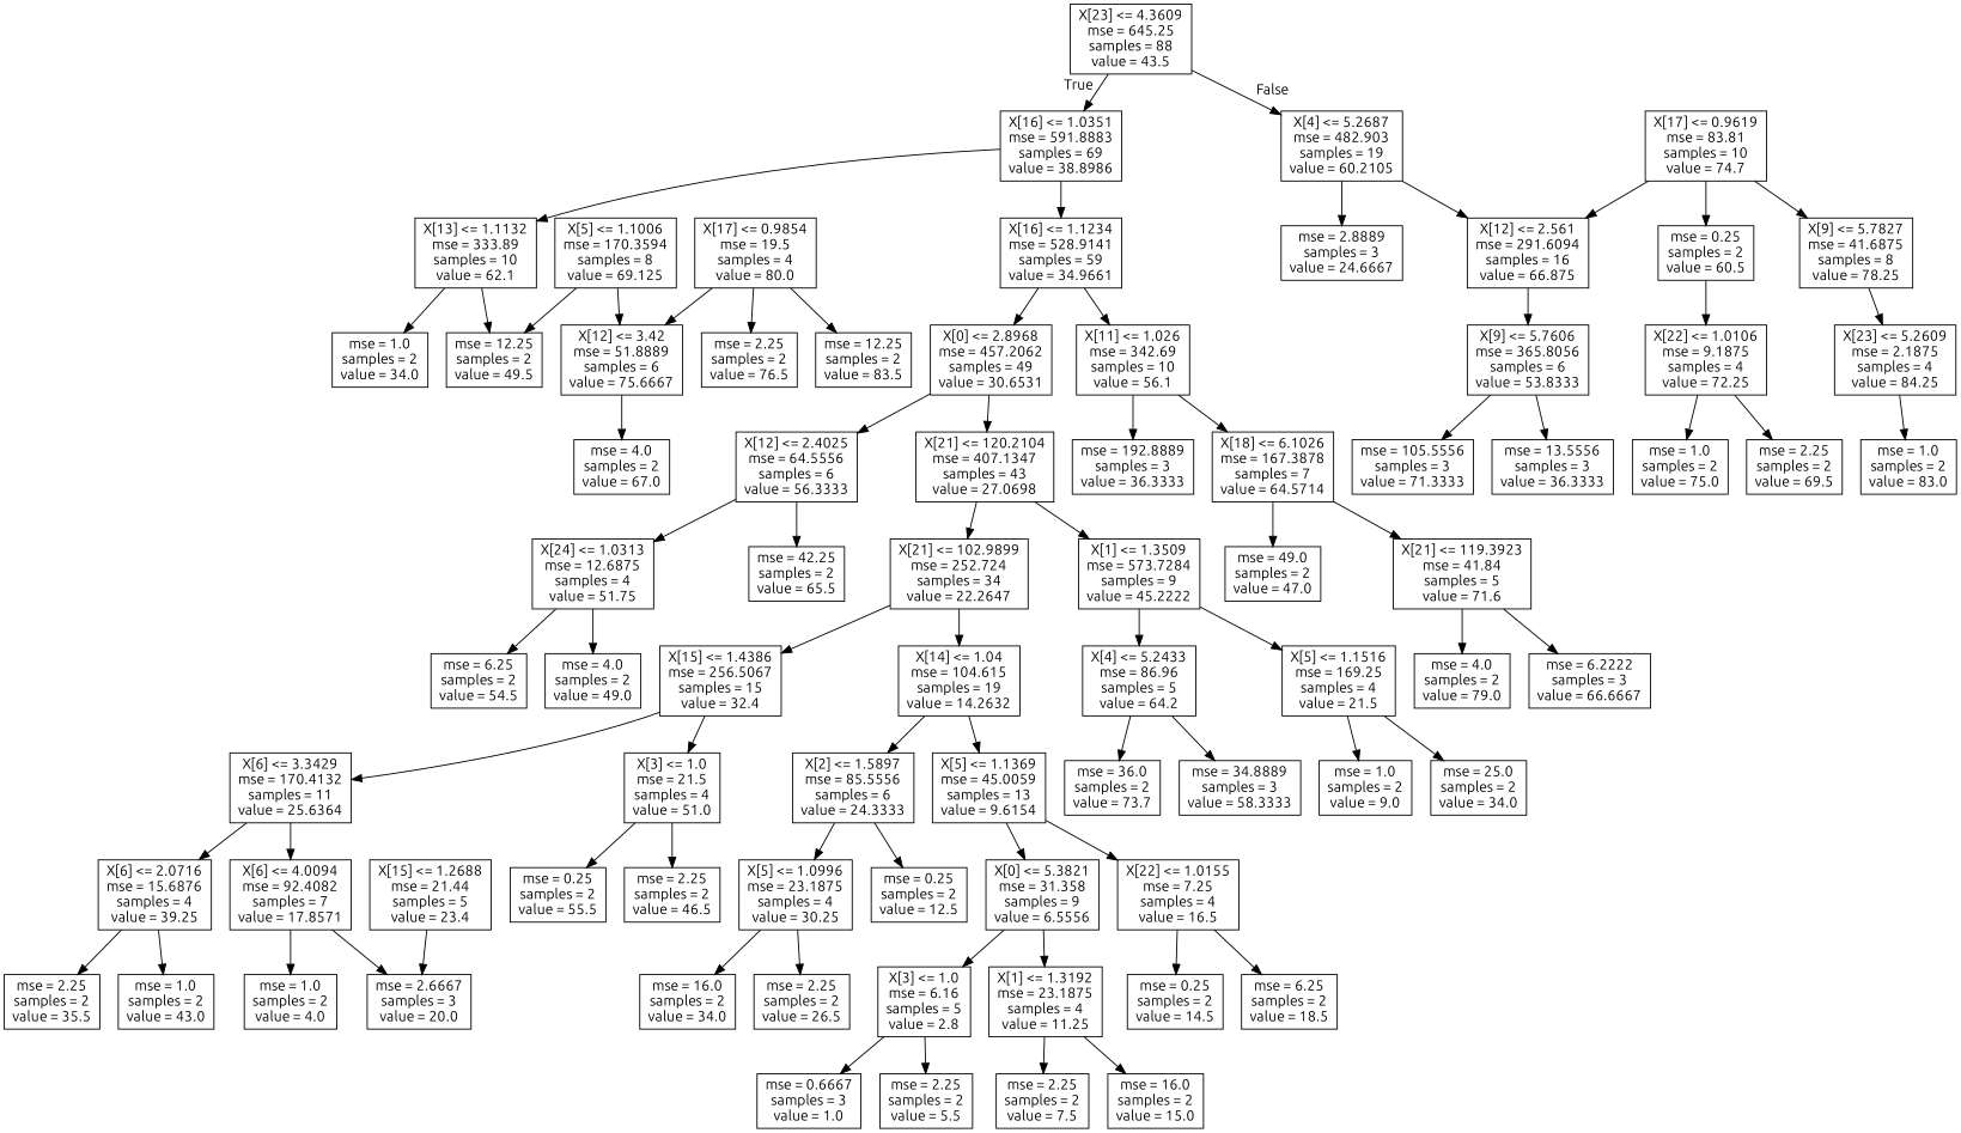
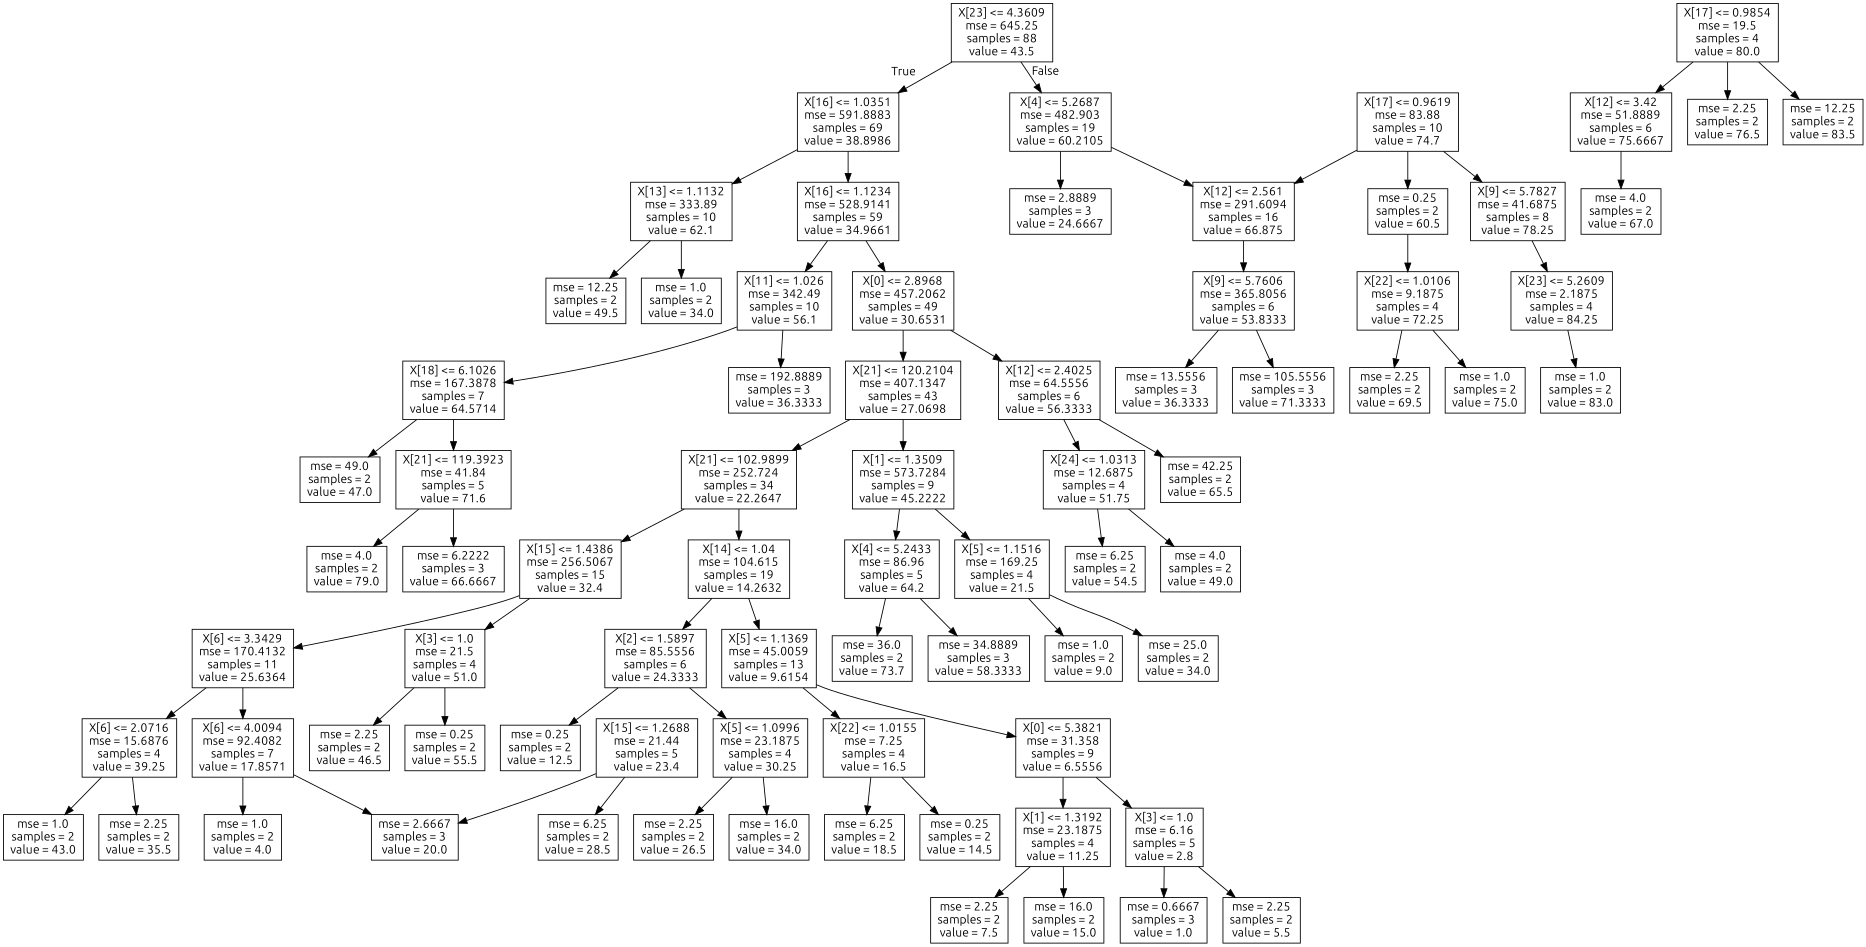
  digraph {
    fontname=Ubuntu
    node [fontname=Ubuntu shape=box]
    edge [fontname=Ubuntu]
    n1 [label="X[23] <= 4.3609\nmse = 645.25\nsamples = 88\nvalue = 43.5"]
    n2 [label="X[16] <= 1.0351\nmse = 591.8883\nsamples = 69\nvalue = 38.8986"]
    n3 [label="X[4] <= 5.2687\nmse = 482.903\nsamples = 19\nvalue = 60.2105"]
    n4 [label="X[13] <= 1.1132\nmse = 333.89\nsamples = 10\nvalue = 62.1"]
    n5 [label="X[16] <= 1.1234\nmse = 528.9141\nsamples = 59\nvalue = 34.9661"]
    n6 [label="mse = 2.8889\nsamples = 3\nvalue = 24.6667"]
    n7 [label="X[12] <= 2.561\nmse = 291.6094\nsamples = 16\nvalue = 66.875"]
    n8 [label="mse = 1.0\nsamples = 2\nvalue = 34.0"]
    n9 [label="mse = 12.25\nsamples = 2\nvalue = 49.5"]
    n10 [label="X[0] <= 2.8968\nmse = 457.2062\nsamples = 49\nvalue = 30.6531"]
-   n11 [label="X[11] <= 1.026\nmse = 342.69\nsamples = 10\nvalue = 56.1"]
-   n12 [label="X[5] <= 1.1006\nmse = 170.3594\nsamples = 8\nvalue = 69.125"]
+   n11 [label="X[11] <= 1.026\nmse = 342.49\nsamples = 10\nvalue = 56.1"]
    n13 [label="X[12] <= 3.42\nmse = 51.8889\nsamples = 6\nvalue = 75.6667"]
    n14 [label="mse = 4.0\nsamples = 2\nvalue = 67.0"]
    n15 [label="X[17] <= 0.9854\nmse = 19.5\nsamples = 4\nvalue = 80.0"]
    n16 [label="mse = 2.25\nsamples = 2\nvalue = 76.5"]
    n17 [label="mse = 12.25\nsamples = 2\nvalue = 83.5"]
    n18 [label="X[12] <= 2.4025\nmse = 64.5556\nsamples = 6\nvalue = 56.3333"]
    n19 [label="X[21] <= 120.2104\nmse = 407.1347\nsamples = 43\nvalue = 27.0698"]
    n20 [label="mse = 192.8889\nsamples = 3\nvalue = 36.3333"]
    n21 [label="X[18] <= 6.1026\nmse = 167.3878\nsamples = 7\nvalue = 64.5714"]
    n22 [label="X[24] <= 1.0313\nmse = 12.6875\nsamples = 4\nvalue = 51.75"]
    n23 [label="mse = 42.25\nsamples = 2\nvalue = 65.5"]
    n24 [label="X[21] <= 102.9899\nmse = 252.724\nsamples = 34\nvalue = 22.2647"]
    n25 [label="X[1] <= 1.3509\nmse = 573.7284\nsamples = 9\nvalue = 45.2222"]
    n26 [label="mse = 6.25\nsamples = 2\nvalue = 54.5"]
    n27 [label="mse = 4.0\nsamples = 2\nvalue = 49.0"]
    n28 [label="X[15] <= 1.4386\nmse = 256.5067\nsamples = 15\nvalue = 32.4"]
    n29 [label="X[14] <= 1.04\nmse = 104.615\nsamples = 19\nvalue = 14.2632"]
    n30 [label="X[4] <= 5.2433\nmse = 86.96\nsamples = 5\nvalue = 64.2"]
    n31 [label="X[5] <= 1.1516\nmse = 169.25\nsamples = 4\nvalue = 21.5"]
    n32 [label="X[6] <= 3.3429\nmse = 170.4132\nsamples = 11\nvalue = 25.6364"]
    n33 [label="X[3] <= 1.0\nmse = 21.5\nsamples = 4\nvalue = 51.0"]
    n34 [label="X[2] <= 1.5897\nmse = 85.5556\nsamples = 6\nvalue = 24.3333"]
    n35 [label="X[5] <= 1.1369\nmse = 45.0059\nsamples = 13\nvalue = 9.6154"]
    n36 [label="X[6] <= 2.0716\nmse = 15.6876\nsamples = 4\nvalue = 39.25"]
    n37 [label="X[6] <= 4.0094\nmse = 92.4082\nsamples = 7\nvalue = 17.8571"]
    n38 [label="mse = 0.25\nsamples = 2\nvalue = 55.5"]
    n39 [label="mse = 2.25\nsamples = 2\nvalue = 46.5"]
    n40 [label="mse = 2.25\nsamples = 2\nvalue = 35.5"]
    n41 [label="mse = 1.0\nsamples = 2\nvalue = 43.0"]
    n42 [label="mse = 1.0\nsamples = 2\nvalue = 4.0"]
    n43 [label="mse = 2.6667\nsamples = 3\nvalue = 20.0"]
    n44 [label="X[15] <= 1.2688\nmse = 21.44\nsamples = 5\nvalue = 23.4"]
+   n45 [label="mse = 6.25\nsamples = 2\nvalue = 28.5"]
    n46 [label="X[5] <= 1.0996\nmse = 23.1875\nsamples = 4\nvalue = 30.25"]
    n47 [label="mse = 0.25\nsamples = 2\nvalue = 12.5"]
    n48 [label="X[0] <= 5.3821\nmse = 31.358\nsamples = 9\nvalue = 6.5556"]
    n49 [label="X[22] <= 1.0155\nmse = 7.25\nsamples = 4\nvalue = 16.5"]
    n50 [label="mse = 16.0\nsamples = 2\nvalue = 34.0"]
    n51 [label="mse = 2.25\nsamples = 2\nvalue = 26.5"]
    n52 [label="X[3] <= 1.0\nmse = 6.16\nsamples = 5\nvalue = 2.8"]
    n53 [label="X[1] <= 1.3192\nmse = 23.1875\nsamples = 4\nvalue = 11.25"]
    n54 [label="mse = 0.25\nsamples = 2\nvalue = 14.5"]
    n55 [label="mse = 6.25\nsamples = 2\nvalue = 18.5"]
    n56 [label="mse = 0.6667\nsamples = 3\nvalue = 1.0"]
    n57 [label="mse = 2.25\nsamples = 2\nvalue = 5.5"]
    n58 [label="mse = 2.25\nsamples = 2\nvalue = 7.5"]
    n59 [label="mse = 16.0\nsamples = 2\nvalue = 15.0"]
    n60 [label="mse = 36.0\nsamples = 2\nvalue = 73.7"]
    n61 [label="mse = 34.8889\nsamples = 3\nvalue = 58.3333"]
    n62 [label="mse = 1.0\nsamples = 2\nvalue = 9.0"]
    n63 [label="mse = 25.0\nsamples = 2\nvalue = 34.0"]
    n64 [label="mse = 49.0\nsamples = 2\nvalue = 47.0"]
    n65 [label="X[21] <= 119.3923\nmse = 41.84\nsamples = 5\nvalue = 71.6"]
    n66 [label="mse = 4.0\nsamples = 2\nvalue = 79.0"]
    n67 [label="mse = 6.2222\nsamples = 3\nvalue = 66.6667"]
    n68 [label="X[9] <= 5.7606\nmse = 365.8056\nsamples = 6\nvalue = 53.8333"]
    n69 [label="mse = 105.5556\nsamples = 3\nvalue = 71.3333"]
    n70 [label="mse = 13.5556\nsamples = 3\nvalue = 36.3333"]
-   n71 [label="X[17] <= 0.9619\nmse = 83.81\nsamples = 10\nvalue = 74.7"]
+   n71 [label="X[17] <= 0.9619\nmse = 83.88\nsamples = 10\nvalue = 74.7"]
    n72 [label="mse = 0.25\nsamples = 2\nvalue = 60.5"]
    n73 [label="X[9] <= 5.7827\nmse = 41.6875\nsamples = 8\nvalue = 78.25"]
    n74 [label="X[22] <= 1.0106\nmse = 9.1875\nsamples = 4\nvalue = 72.25"]
    n75 [label="X[23] <= 5.2609\nmse = 2.1875\nsamples = 4\nvalue = 84.25"]
    n76 [label="mse = 1.0\nsamples = 2\nvalue = 75.0"]
    n77 [label="mse = 2.25\nsamples = 2\nvalue = 69.5"]
    n78 [label="mse = 1.0\nsamples = 2\nvalue = 83.0"]
    n1 -> n2 [headlabel=True labelangle=45 labeldistance=2.5]
    n1 -> n3 [headlabel=False labelangle=-45 labeldistance=2.5]
    n2 -> n4
    n2 -> n5
    n3 -> n6
    n3 -> n7
    n4 -> n8
    n4 -> n9
    n5 -> n10
    n5 -> n11
    n7 -> n68
    n10 -> n18
    n10 -> n19
    n11 -> n20
    n11 -> n21
-   n12 -> n9
-   n12 -> n13
    n13 -> n14
    n15 -> n13
    n15 -> n16
    n15 -> n17
    n18 -> n22
    n18 -> n23
    n19 -> n24
    n19 -> n25
    n21 -> n64
    n21 -> n65
    n22 -> n26
    n22 -> n27
    n24 -> n28
    n24 -> n29
    n25 -> n30
    n25 -> n31
    n28 -> n32
    n28 -> n33
    n29 -> n34
    n29 -> n35
    n30 -> n60
    n30 -> n61
    n31 -> n62
    n31 -> n63
    n32 -> n36
    n32 -> n37
    n33 -> n38
    n33 -> n39
    n34 -> n46
    n34 -> n47
    n35 -> n48
    n35 -> n49
    n36 -> n40
    n36 -> n41
    n37 -> n42
    n37 -> n43
    n44 -> n43
+   n44 -> n45
    n46 -> n50
    n46 -> n51
    n48 -> n52
    n48 -> n53
    n49 -> n54
    n49 -> n55
    n52 -> n56
    n52 -> n57
    n53 -> n58
    n53 -> n59
    n65 -> n66
    n65 -> n67
    n68 -> n69
    n68 -> n70
    n71 -> n7
    n71 -> n72
    n71 -> n73
    n72 -> n74
    n73 -> n75
    n74 -> n76
    n74 -> n77
    n75 -> n78
  }
